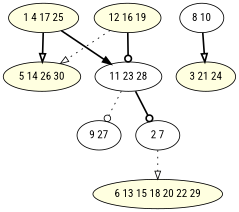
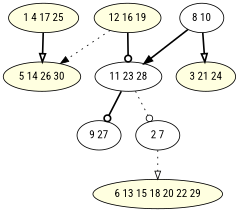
  digraph {
    fontname="Roboto Condensed"
    node [fillcolor=lightyellow fontname="Roboto Condensed" style=filled]
    edge [arrowhead=onormal fontname="Roboto Condensed" style=bold]
    n1 [fillcolor=white label="8 10"]
    n2 [fillcolor=white label="11 23 28"]
    n3 [label="3 21 24"]
    n4 [fillcolor=white label="9 27"]
    n5 [fillcolor=white label="2 7"]
    n6 [label="12 16 19"]
    n7 [label="5 14 26 30"]
    n8 [label="6 13 15 18 20 22 29"]
    n9 [label="1 4 17 25"]
-   n9 -> n2 [arrowhead=normal]
+   n1 -> n2 [arrowhead=normal]
    n1 -> n3
-   n2 -> n4 [arrowhead=odot style=dotted]
-   n2 -> n5 [arrowhead=odot]
+   n2 -> n4 [arrowhead=odot]
+   n2 -> n5 [arrowhead=odot style=dotted]
    n5 -> n8 [style=dotted]
    n6 -> n2 [arrowhead=odot]
-   n6 -> n7 [style=dotted]
+   n6 -> n7 [arrowhead=normal style=dotted]
    n9 -> n7
  }
